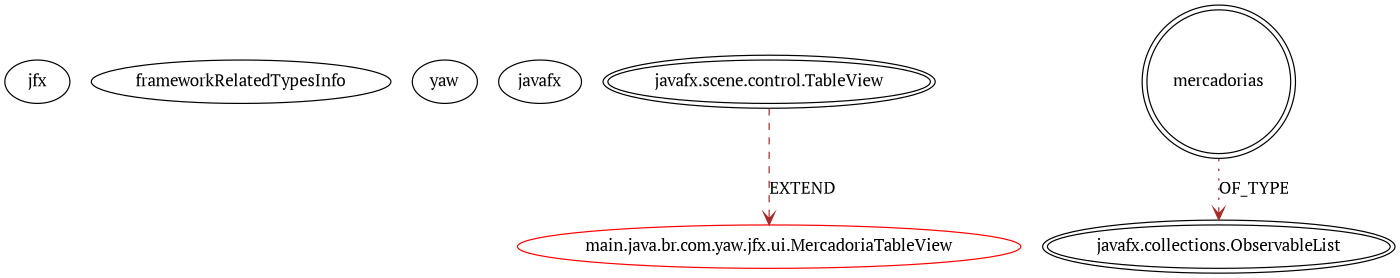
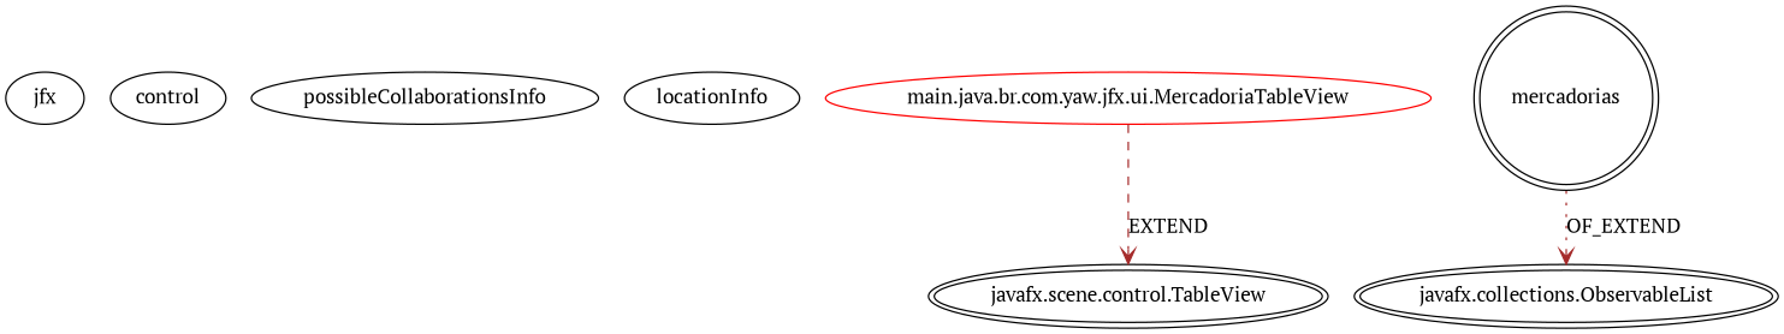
  digraph {
    fontname="PT Serif"
    node [fontname="PT Serif"]
    edge [arrowhead=vee color=brown fontname="PT Serif"]
    n1 [category=extension_graph graphId=4874 isAnonymous=false label=jfx possibleRelation=false]
-   frameworkRelatedTypesInfo [0="javafx.scene.control.TableView"]
-   possibleCollaborationsInfo [label=yaw]
-   locationInfo [contextSignature=MercadoriaTableView filePath="/yaw-javafx-jpa-crud/javafx-jpa-crud-master/src/main/java/br/com/yaw/jfx/ui/MercadoriaTableView.java" graphId=4874 projectName="yaw-javafx-jpa-crud" label=javafx]
+   frameworkRelatedTypesInfo [0="javafx.scene.control.TableView" label=control]
+   possibleCollaborationsInfo
+   locationInfo [contextSignature=MercadoriaTableView filePath="/yaw-javafx-jpa-crud/javafx-jpa-crud-master/src/main/java/br/com/yaw/jfx/ui/MercadoriaTableView.java" graphId=4874 projectName="yaw-javafx-jpa-crud"]
    n5 [color=red isFrameworkType=false label="main.java.br.com.yaw.jfx.ui.MercadoriaTableView" vertexType=ROOT_CLIENT_CLASS_DECLARATION]
    n6 [isFrameworkType=true label="javafx.scene.control.TableView" peripheries=2 vertexType=FRAMEWORK_CLASS_TYPE]
    n7 [isFrameworkType=true label=mercadorias peripheries=2 shape=circle vertexType=FIELD_DECLARATION]
    n8 [isFrameworkType=true label="javafx.collections.ObservableList" peripheries=2 vertexType=FRAMEWORK_INTERFACE_TYPE]
-   n6 -> n5 [label=EXTEND style=dashed]
-   n7 -> n8 [label=OF_TYPE style=dotted]
+   n5 -> n6 [label=EXTEND style=dashed]
+   n7 -> n8 [label=OF_EXTEND style=dotted]
  }
